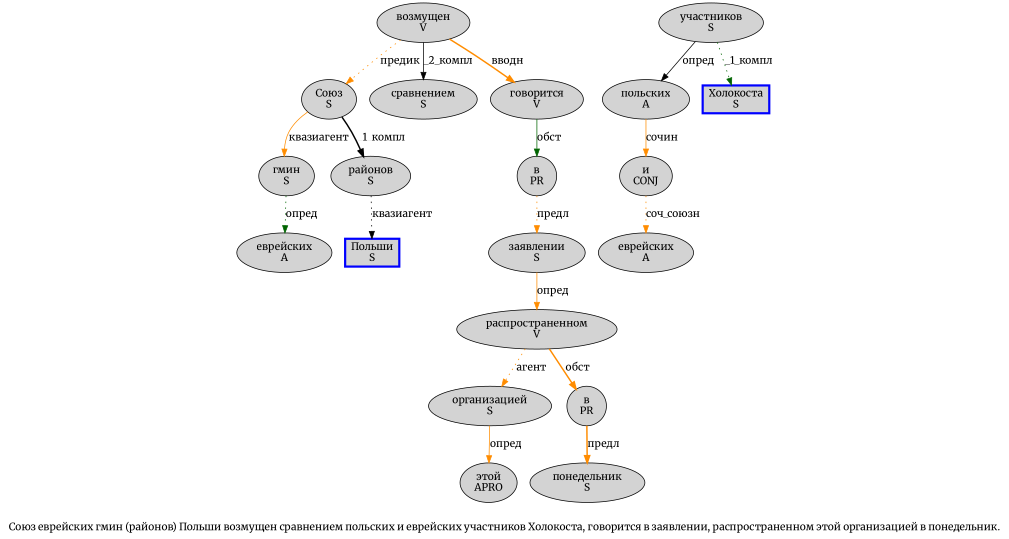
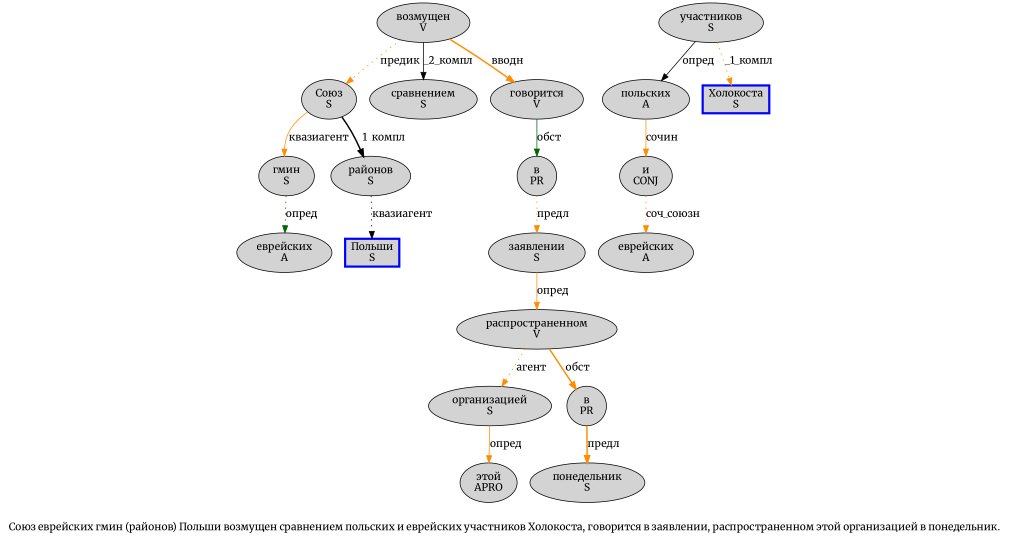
  digraph {
    fontname=Merriweather
    label="Союз еврейских гмин (районов) Польши возмущен сравнением польских и еврейских участников Холокоста, говорится в заявлении, распространенном этой организацией в понедельник."
    node [fillcolor=lightgray fontname=Merriweather penwidth=1 shape=ellipse style=filled]
    edge [color=darkorange fontname=Merriweather style=solid]
    n1 [label="Союз\nS"]
    n2 [label="гмин\nS"]
    n3 [label="районов\nS"]
    n4 [label="еврейских\nA"]
    n5 [color=blue label="Польши\nS" penwidth=3 shape=box]
    n6 [label="возмущен\nV"]
    n7 [label="сравнением\nS"]
    n8 [label="говорится\nV"]
    n9 [label="участников\nS"]
    n10 [label="польских\nA"]
    n11 [color=blue label="Холокоста\nS" penwidth=3 shape=box]
    n12 [label="в\nPR"]
    n13 [label="и\nCONJ"]
    n14 [label="еврейских\nA"]
    n15 [label="заявлении\nS"]
    n16 [label="распространенном\nV"]
    n17 [label="организацией\nS"]
    n18 [label="в\nPR"]
    n19 [label="этой\nAPRO"]
    n20 [label="понедельник\nS"]
    n1 -> n2 [label="квазиагент"]
    n1 -> n3 [color=black label="_1_компл" style=bold]
    n2 -> n4 [color=darkgreen label="опред" style=dotted]
    n3 -> n5 [color=black label="квазиагент" style=dotted]
    n6 -> n1 [label="предик" style=dotted]
    n6 -> n7 [color=black label="_2_компл"]
    n6 -> n8 [label="вводн" style=bold]
    n8 -> n12 [color=darkgreen label="обст"]
    n9 -> n10 [color=black label="опред"]
-   n9 -> n11 [color=darkgreen label="_1_компл" style=dotted]
+   n9 -> n11 [label="_1_компл" style=dotted]
    n10 -> n13 [label="сочин"]
    n12 -> n15 [label="предл" style=dotted]
    n13 -> n14 [label="соч_союзн" style=dotted]
    n15 -> n16 [label="опред"]
    n16 -> n17 [label="агент" style=dotted]
    n16 -> n18 [label="обст" style=bold]
    n17 -> n19 [label="опред"]
    n18 -> n20 [label="предл" style=bold]
  }
